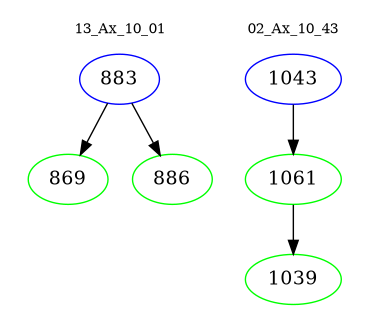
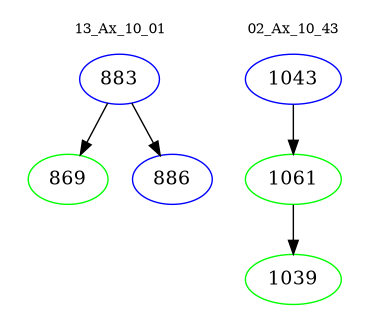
  digraph {
    node [color=green]
    edge [color=black]
    n1 [color=blue label=883]
    n2 [label=869]
-   n3 [label=886]
+   n3 [color=blue label=886]
    n4 [color=blue label=1043]
    n5 [label=1039]
    n6 [label=1061]
    subgraph cluster_1 {
      color=white
      fontsize=10
      label="13_Ax_10_01"
      n1
      n2
      n3
    }
    subgraph cluster_2 {
      color=white
      fontsize=10
      label="02_Ax_10_43"
      n4
      n5
      n6
    }
    n1 -> n2
    n1 -> n3
    n4 -> n6
    n6 -> n5
  }
